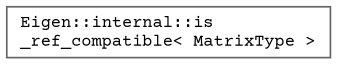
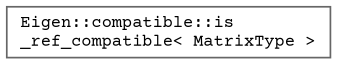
  digraph {
    rankdir=LR
    fontname="Courier Prime"
-   n1 [color=grey40 fillcolor=white fontname="Courier Prime" fontsize=10 height=0.2 label="Eigen::internal::is\l_ref_compatible\< MatrixType \>" shape=box style=filled width=0.4]
+   n1 [color=grey40 fillcolor=white fontname="Courier Prime" fontsize=10 height=0.2 label="Eigen::compatible::is\l_ref_compatible\< MatrixType \>" shape=box style=filled width=0.4]
  }
